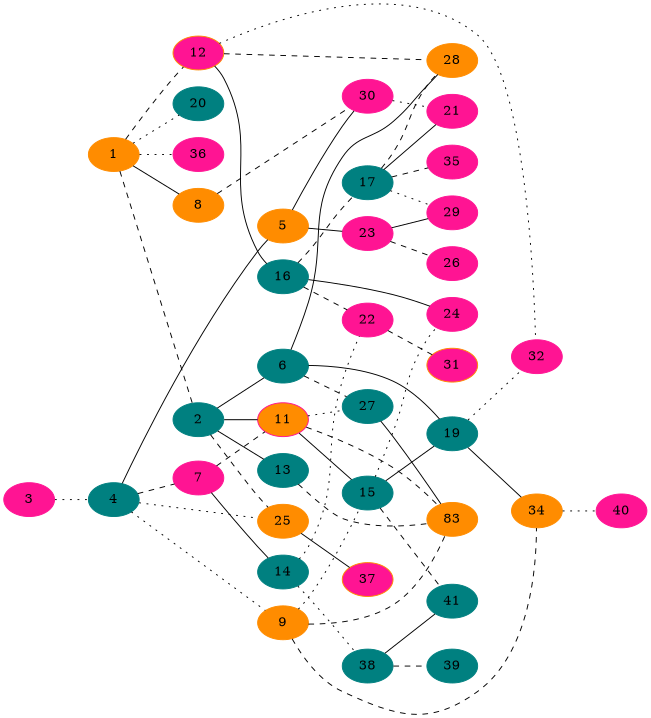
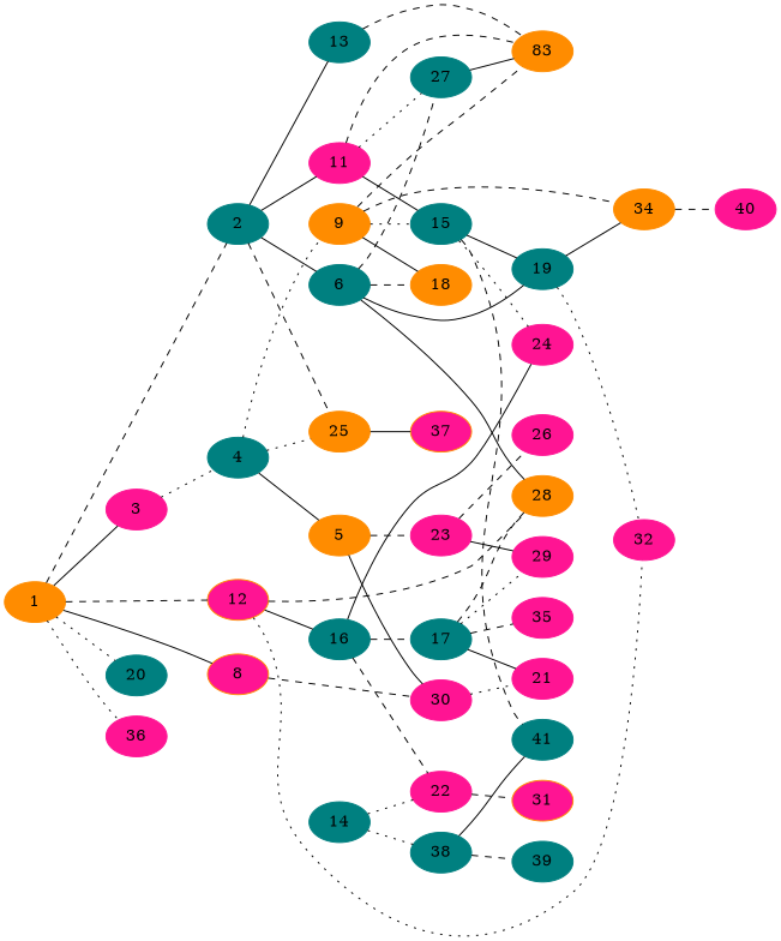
  graph {
    rankdir=LR
    node [color=teal style=filled]
    edge [style=dashed weight=1.0]
    1 [color=darkorange]
    2
    3 [color=deeppink]
-   8 [color=darkorange]
+   8 [color=darkorange fillcolor=deeppink]
    12 [color=darkorange fillcolor=deeppink]
    20
    36 [color=deeppink]
    6
-   11 [color=deeppink fillcolor=darkorange]
+   11 [color=deeppink]
    13
    25 [color=darkorange]
    4
    30 [color=deeppink]
    28 [color=darkorange]
    16
    32 [color=deeppink]
+   18 [color=darkorange]
    19
    27
    15
    n21 [color=darkorange label=83]
    37 [color=darkorange fillcolor=deeppink]
    5 [color=darkorange]
-   7 [color=deeppink]
    9 [color=darkorange]
    23 [color=deeppink]
    14
    34 [color=darkorange]
    29 [color=deeppink]
    26 [color=deeppink]
    21 [color=deeppink]
    22 [color=deeppink]
    38
    24 [color=deeppink]
    41
    40 [color=deeppink]
    17
    31 [color=darkorange fillcolor=deeppink]
    39
    35 [color=deeppink]
    1 -- 2
+   1 -- 3 [style=solid]
    1 -- 8 [style=solid]
    1 -- 12
    1 -- 20 [style=dotted]
    1 -- 36 [style=dotted]
    2 -- 6 [style=solid]
    2 -- 11 [style=solid weight=2.0]
    2 -- 13 [style=solid]
    2 -- 25
    3 -- 4 [style=dotted]
    8 -- 30
    12 -- 28
    12 -- 16 [style=solid]
    12 -- 32 [style=dotted]
    6 -- 28 [style=solid]
+   6 -- 18
    6 -- 19 [style=solid]
    6 -- 27
    11 -- 27 [style=dotted]
    11 -- 15 [style=solid]
    11 -- n21
    13 -- n21
    25 -- 37 [style=solid]
    4 -- 25 [style=dotted]
    4 -- 5 [style=solid]
-   4 -- 7
    4 -- 9 [style=dotted]
    30 -- 21 [style=dotted weight=2.0]
    16 -- 22
    16 -- 24 [style=solid]
    16 -- 17
    19 -- 32 [style=dotted]
    19 -- 34 [style=solid]
    27 -- n21 [style=solid]
    15 -- 19 [style=solid]
    15 -- 24 [style=dotted]
    15 -- 41
    5 -- 30 [style=solid]
-   5 -- 23 [style=solid]
-   7 -- 11 [weight=2.0]
-   7 -- 14 [style=solid weight=2.0]
+   5 -- 23
+   9 -- 18 [style=solid]
    9 -- 15 [style=dotted]
    9 -- n21
    9 -- 34
    23 -- 29 [style=solid]
    23 -- 26
    14 -- 22 [style=dotted]
    14 -- 38 [style=dotted]
-   34 -- 40 [style=dotted]
+   34 -- 40
    22 -- 31
    38 -- 41 [style=solid]
    38 -- 39
    17 -- 28
    17 -- 29 [style=dotted]
    17 -- 21 [style=solid]
    17 -- 35
  }
